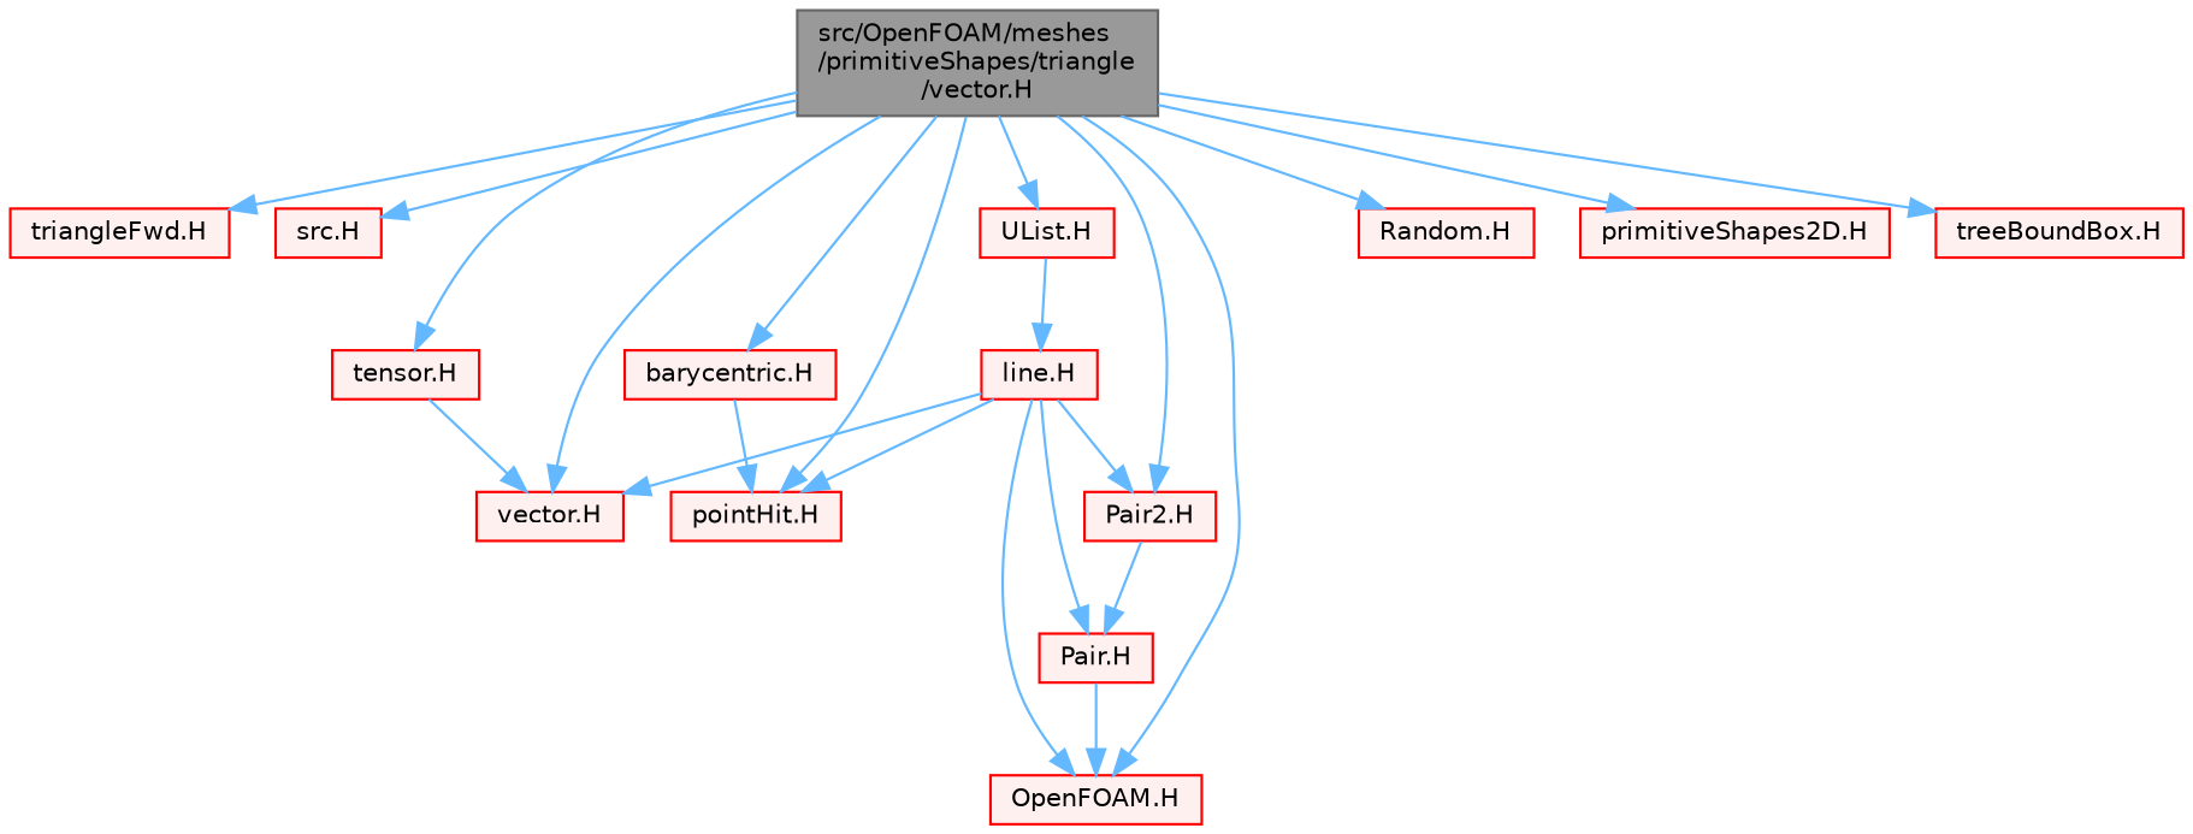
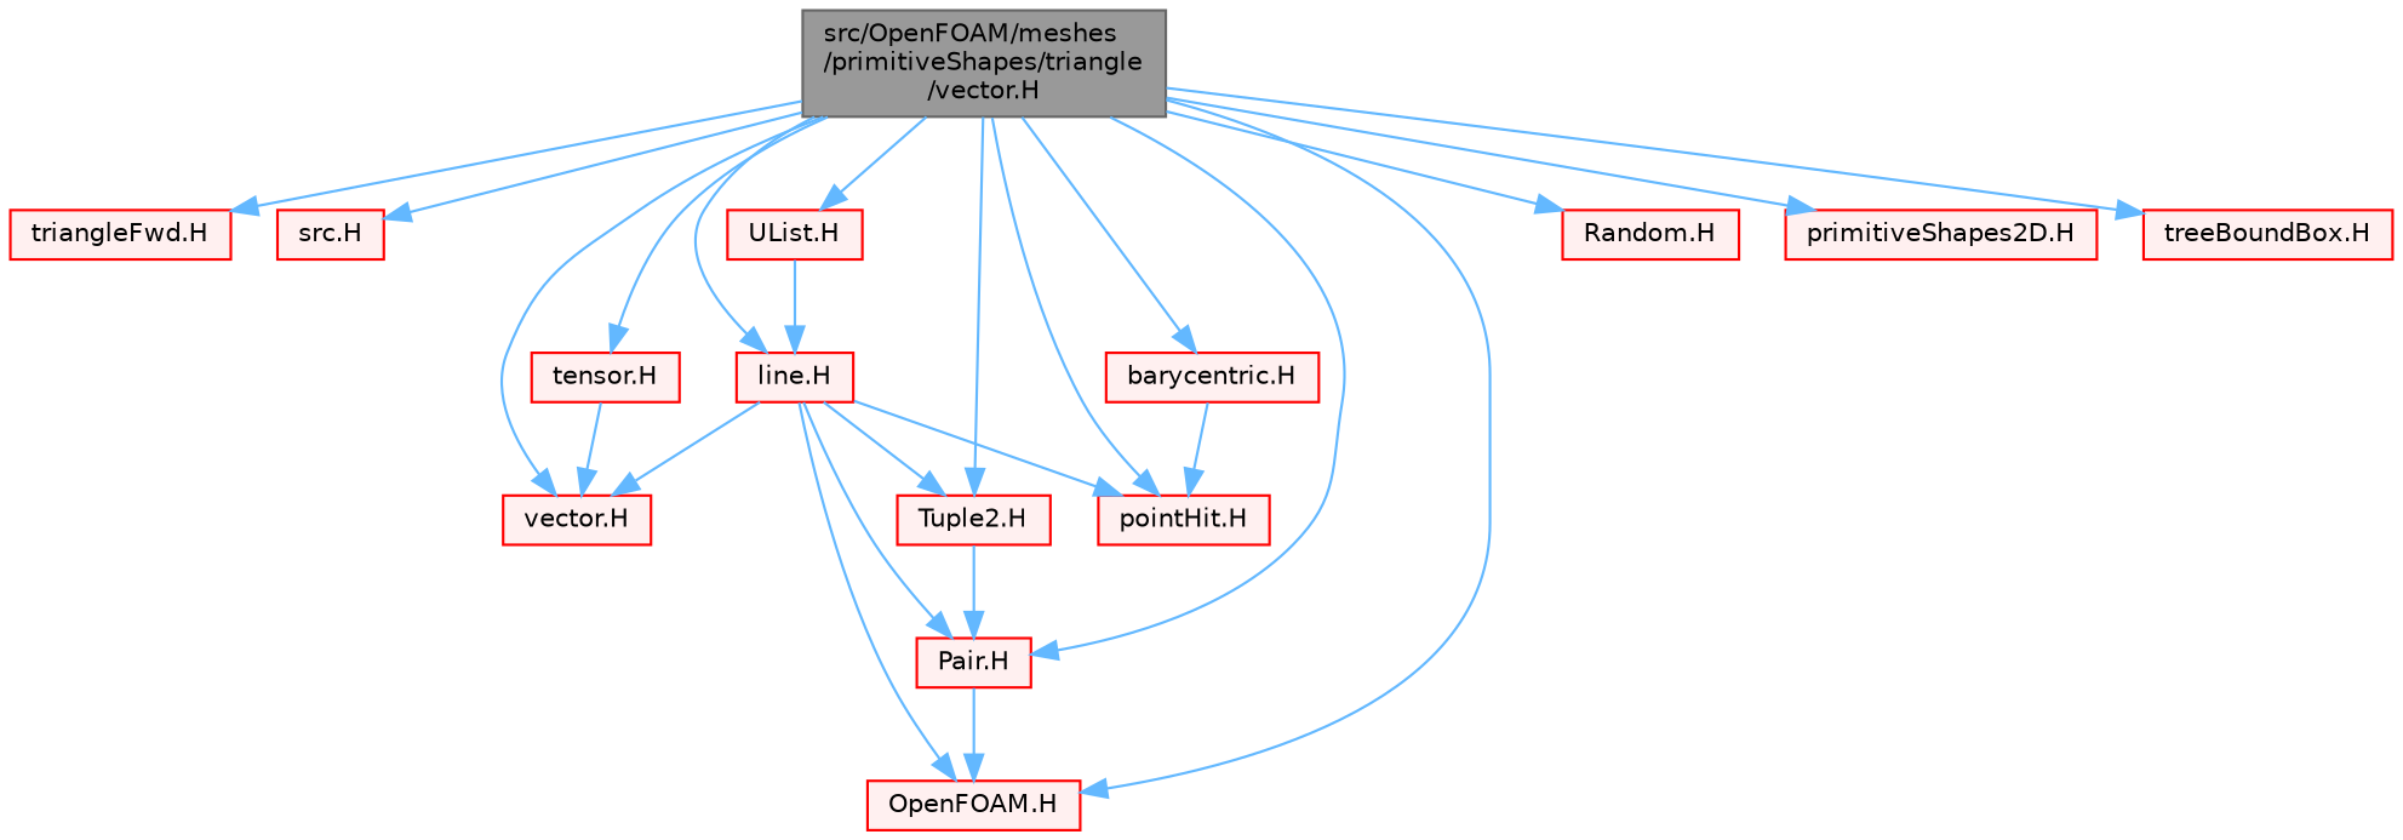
  digraph {
    node [color=red fillcolor="#FFF0F0" fontname=Helvetica fontsize=10 shape=box style=filled]
    edge [color=steelblue1 fontname=Helvetica fontsize=10 labelfontname=Helvetica labelfontsize=10 style=solid]
    n1 [color=gray40 fillcolor=grey60 fontcolor=black height=0.2 label="src/OpenFOAM/meshes\l/primitiveShapes/triangle\l/vector.H" width=0.4]
    n2 [height=0.2 label="triangleFwd.H" width=0.4]
    n3 [height=0.2 label="src.H" width=0.4]
    n4 [height=0.2 label="vector.H" width=0.4]
    n5 [height=0.2 label="tensor.H" width=0.4]
    n6 [height=0.2 label="pointHit.H" width=0.4]
    n7 [height=0.2 label="Random.H" width=0.4]
    n8 [height=0.2 label="OpenFOAM.H" width=0.4]
    n9 [height=0.2 label="UList.H" width=0.4]
    n10 [height=0.2 label="line.H" width=0.4]
    n11 [height=0.2 label="Pair.H" width=0.4]
-   n12 [height=0.2 label="Pair2.H" width=0.4]
+   n12 [height=0.2 label="Tuple2.H" width=0.4]
    n13 [height=0.2 label="primitiveShapes2D.H" width=0.4]
    n14 [height=0.2 label="treeBoundBox.H" width=0.4]
    n15 [height=0.2 label="barycentric.H" width=0.4]
    n1 -> n2
    n1 -> n3
    n1 -> n4
    n1 -> n5
    n1 -> n6
    n1 -> n7
    n1 -> n8
    n1 -> n9
+   n1 -> n10
+   n1 -> n11
    n1 -> n12
    n1 -> n13
    n1 -> n14
    n1 -> n15
    n5 -> n4
    n9 -> n10
    n10 -> n4
    n10 -> n6
    n10 -> n8
    n10 -> n11
    n10 -> n12
    n11 -> n8
    n12 -> n11
    n15 -> n6
  }
